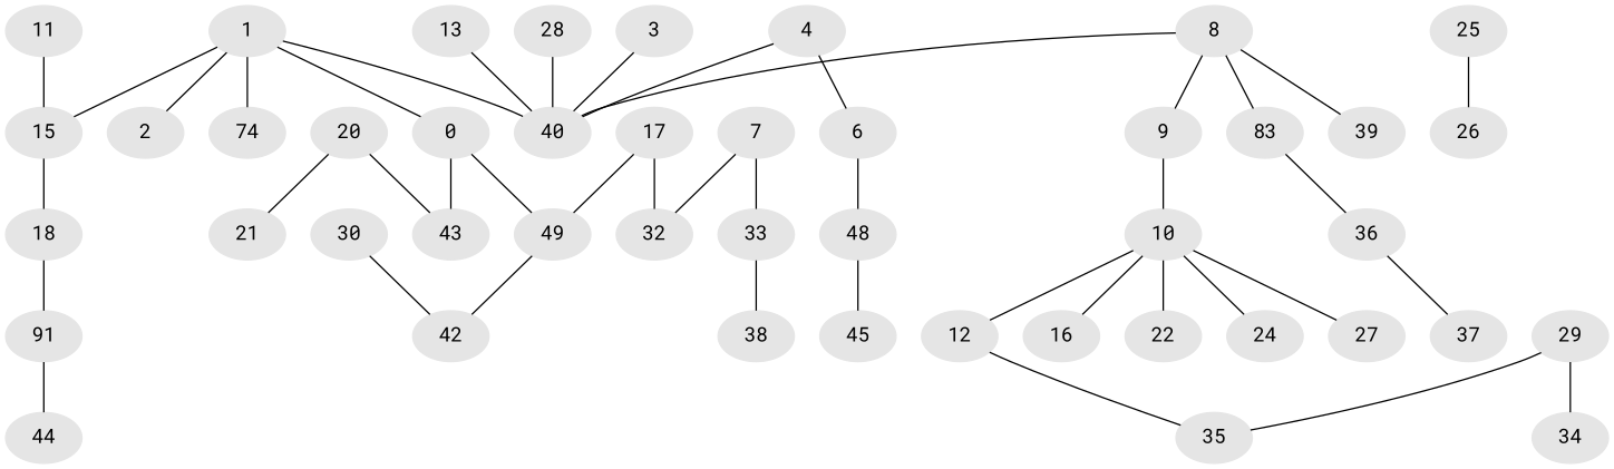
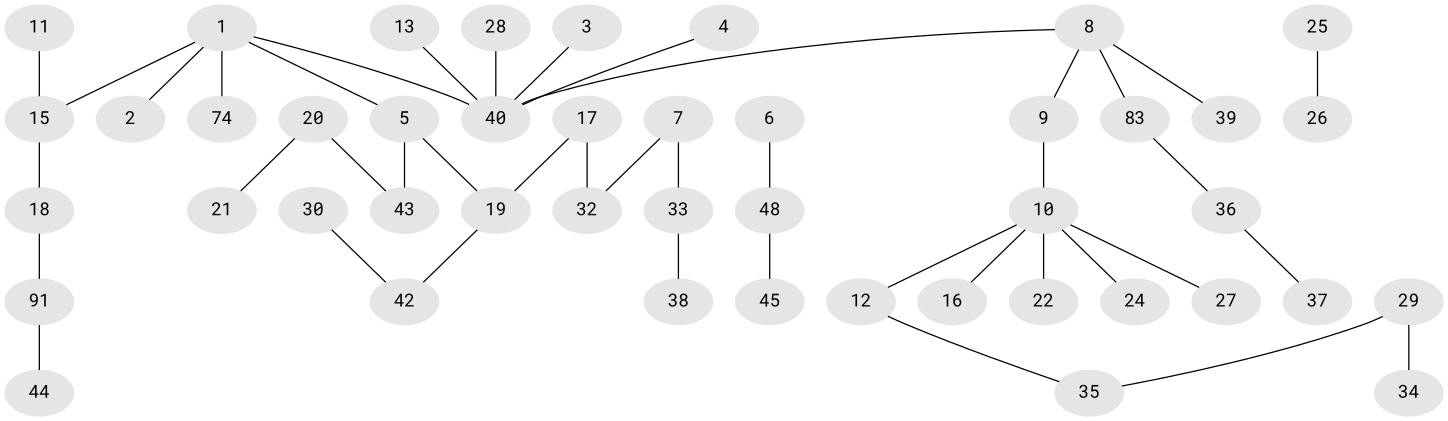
  graph {
    fontname="Roboto Mono"
    node [color=gray90 fontname="Roboto Mono" style=filled]
    edge [fontname="Roboto Mono" weight=1.0]
    1
    2
-   5 [label=0]
+   5
    n4 [label=74]
    15
    40
-   19 [label=49]
+   19
    43
    18
    25
    26
    3
    4
    6
    n15 [label=48]
    42
    45
    7
    32
    33
    38
    8
    9
    n24 [label=83]
    39
    10
    36
    12
    16
    22
    24
    27
    35
    11
    13
    n36 [label=91]
    17
    44
    20
    21
    37
    28
    29
    34
    30
    1 -- 2
    1 -- 5
    1 -- n4
    1 -- 15
    1 -- 40
    5 -- 19
    5 -- 43
    15 -- 18
    19 -- 42
    18 -- n36
    25 -- 26
    3 -- 40
    4 -- 40
-   4 -- 6
    6 -- n15
    n15 -- 45
    7 -- 32
    7 -- 33
    33 -- 38
    8 -- 40
    8 -- 9
    8 -- n24
    8 -- 39
    9 -- 10
    n24 -- 36
    10 -- 12
    10 -- 16
    10 -- 22
    10 -- 24
    10 -- 27
    36 -- 37
    12 -- 35
    11 -- 15
    13 -- 40
    n36 -- 44
    17 -- 19
    17 -- 32
    20 -- 43
    20 -- 21
    28 -- 40
    29 -- 35
    29 -- 34
    30 -- 42
  }
